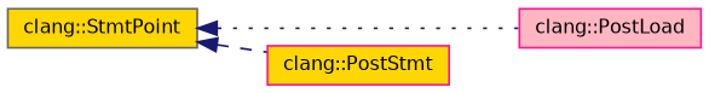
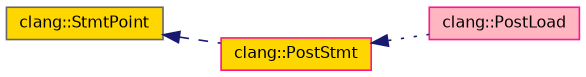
  digraph {
    rankdir=LR
    node [color=deeppink fillcolor=gold fontname=Helvetica fontsize=10 shape=record style=filled]
    edge [color=midnightblue dir=back fontname=Helvetica fontsize=10 labelfontname=Helvetica labelfontsize=10]
    n1 [fillcolor=lightpink fontcolor=black height=0.2 label="clang::PostLoad" width=0.4]
    n2 [height=0.2 label="clang::PostStmt" width=0.4]
    n3 [color=gray40 height=0.2 label="clang::StmtPoint" width=0.4]
-   n3 -> n1 [style=dotted]
+   n2 -> n1 [style=dotted]
    n3 -> n2 [style=dashed]
  }
